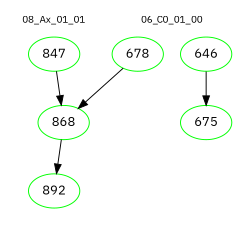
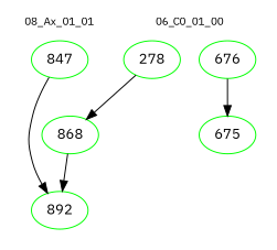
  digraph {
    fontname="IBM Plex Sans"
    node [color=green fontname="IBM Plex Sans"]
    edge [color=black fontname="IBM Plex Sans"]
    n1 [label=847]
    n2 [label=868]
    n3 [label=892]
-   n4 [label=678]
-   n5 [label=646]
+   n4 [label=278]
+   n5 [label=676]
    n6 [label=675]
    subgraph cluster_1 {
      color=white
      fontsize=10
      label="08_Ax_01_01"
      n1
      n2
      n3
    }
    subgraph cluster_2 {
      color=white
      fontsize=10
      label="06_C0_01_00"
      n4
      n5
      n6
    }
-   n1 -> n2
+   n1 -> n3
    n2 -> n3
    n4 -> n2
    n5 -> n6
  }
